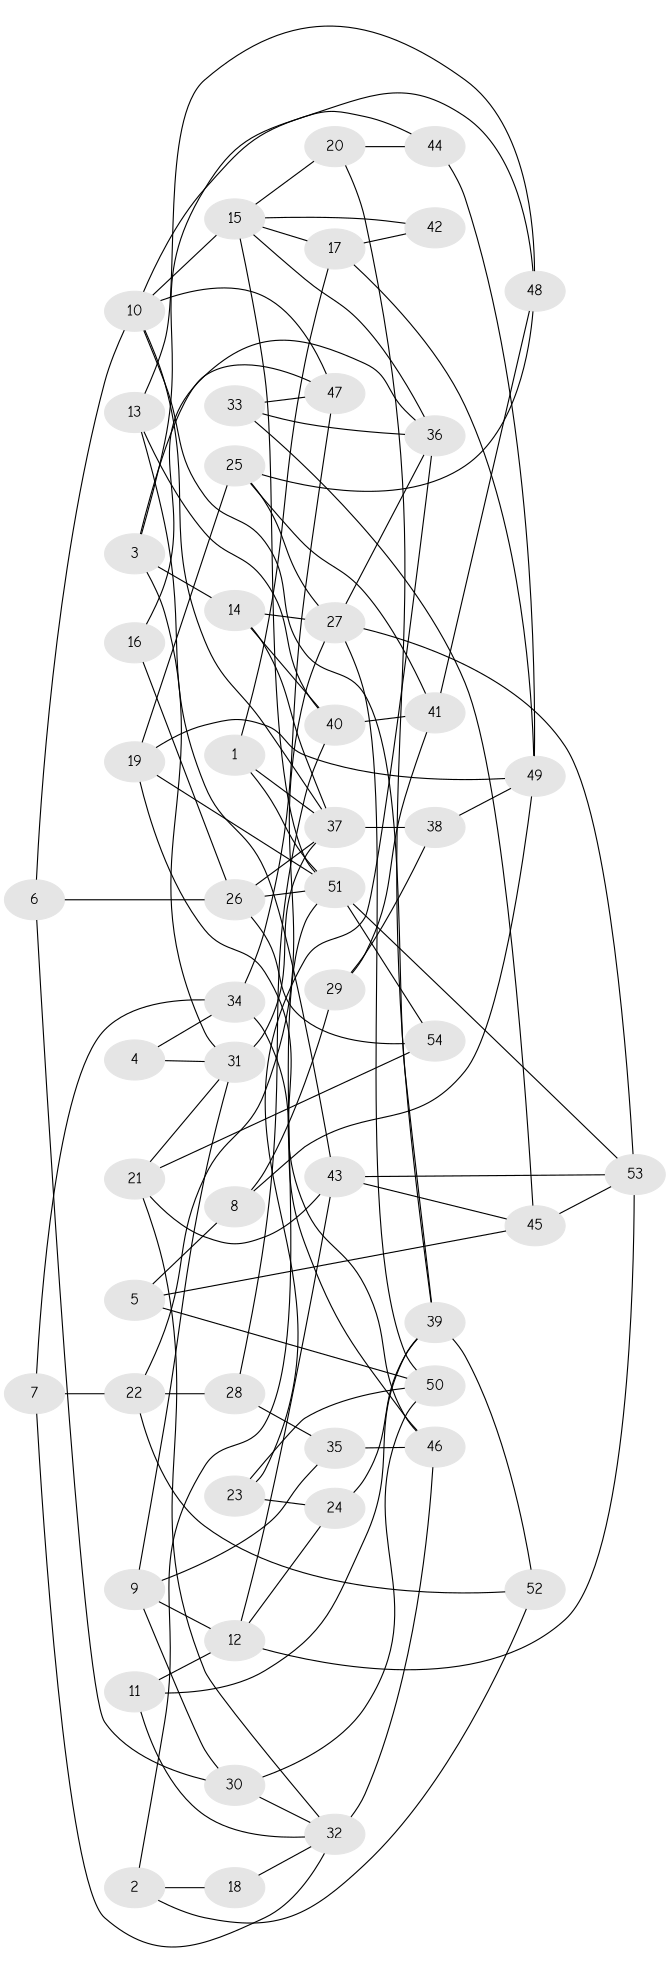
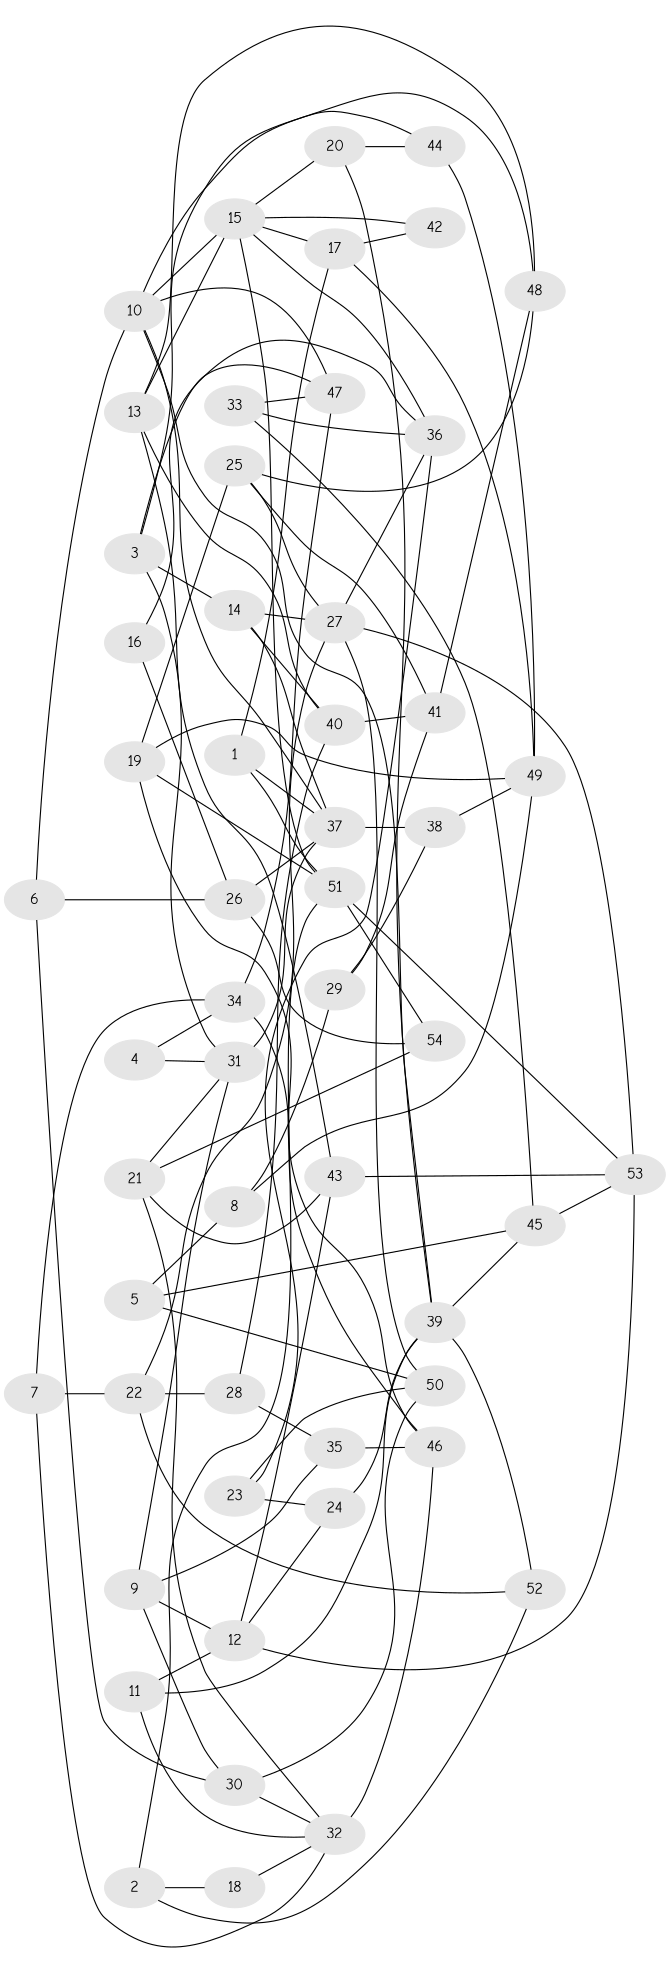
  graph {
    fontname="Comic Neue"
    rankdir=LR
    node [color=gray90 fontname="Comic Neue" style=filled]
    edge [fontname="Comic Neue"]
    1
    17
    37
    51
    49
    42
    38
    53
    54
    2
    18
    52
    32
    3
    14
    31
    47
    48
    40
    27
    4
    34
    46
    5
    8
    45
    50
    29
    6
    10
    26
    30
    15
    39
    44
    7
    22
    28
    41
    9
    12
    35
    24
    43
    20
    36
    11
    13
    16
    25
    19
    21
    23
    33
    1 -- 17
    1 -- 37
    1 -- 51
    17 -- 49
    17 -- 42
    37 -- 38
    51 -- 53
    51 -- 54
    38 -- 49
    2 -- 51
    2 -- 18
    2 -- 52
    18 -- 32
    32 -- 46
    3 -- 14
    3 -- 31
    3 -- 47
    3 -- 48
    14 -- 37
    14 -- 40
    14 -- 27
    31 -- 37
    40 -- 41
    27 -- 53
    27 -- 50
    27 -- 36
    4 -- 31
    4 -- 34
    34 -- 47
    34 -- 46
    5 -- 8
    5 -- 45
    5 -- 50
    8 -- 49
    8 -- 29
    45 -- 53
    29 -- 38
    29 -- 41
    6 -- 10
    6 -- 26
    6 -- 30
    10 -- 37
    10 -- 47
    10 -- 15
    10 -- 39
    10 -- 44
    26 -- 37
-   26 -- 51
    26 -- 54
    30 -- 32
    30 -- 50
    15 -- 17
    15 -- 51
    15 -- 42
    15 -- 20
    15 -- 36
    39 -- 52
-   43 -- 45
+   39 -- 45
    44 -- 49
    7 -- 32
    7 -- 34
    7 -- 22
    22 -- 52
    22 -- 27
    22 -- 28
    28 -- 40
    28 -- 35
    41 -- 48
    9 -- 31
    9 -- 30
    9 -- 12
    9 -- 35
    12 -- 53
    12 -- 24
    12 -- 43
    35 -- 46
    24 -- 39
    43 -- 53
    20 -- 39
    20 -- 44
    11 -- 32
    11 -- 39
    11 -- 12
    13 -- 48
    13 -- 40
+   13 -- 15
    13 -- 43
    16 -- 26
    16 -- 36
    25 -- 48
    25 -- 27
    25 -- 41
    19 -- 51
    19 -- 49
    19 -- 46
    19 -- 25
    21 -- 54
    21 -- 32
    21 -- 31
    21 -- 43
    23 -- 50
    23 -- 24
    23 -- 36
    33 -- 47
    33 -- 45
    33 -- 36
  }
